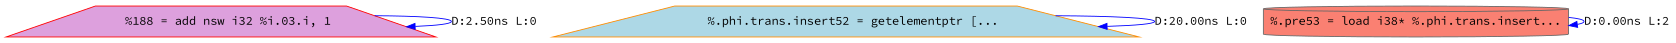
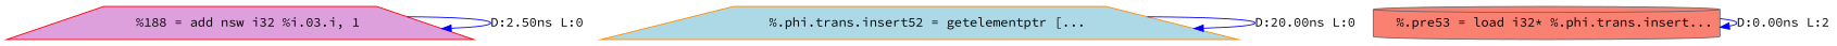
  digraph {
    fontname="Source Code Pro"
    node [fontname="Source Code Pro" shape=trapezium style=filled]
    edge [color=blue fontname="Source Code Pro"]
    n1 [color=red fillcolor=plum label="  %188 = add nsw i32 %i.03.i, 1"]
    n2 [color=darkorange fillcolor=lightblue label="  %.phi.trans.insert52 = getelementptr [..."]
-   n3 [color=gray40 fillcolor=salmon label="%.pre53 = load i38* %.phi.trans.insert..." shape=cylinder]
+   n3 [color=gray40 fillcolor=salmon label="  %.pre53 = load i32* %.phi.trans.insert..." shape=cylinder]
    n1 -> n1 [label="D:2.50ns L:0"]
    n2 -> n2 [label="D:20.00ns L:0"]
    n3 -> n3 [label="D:0.00ns L:2"]
  }
